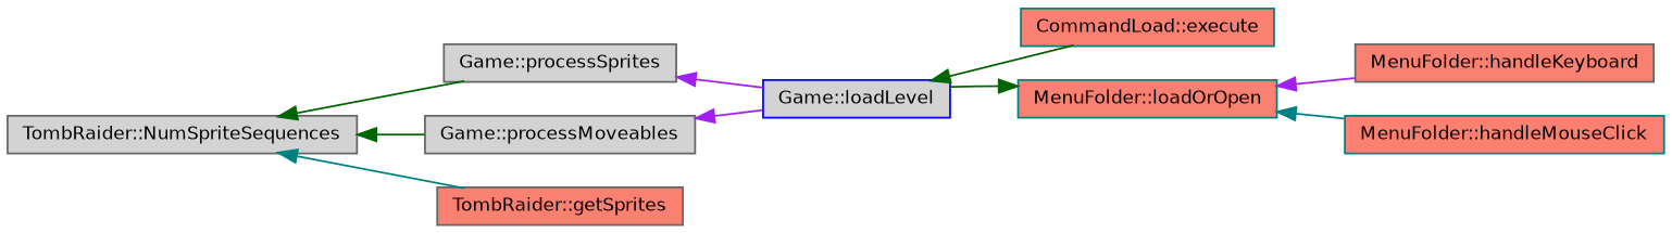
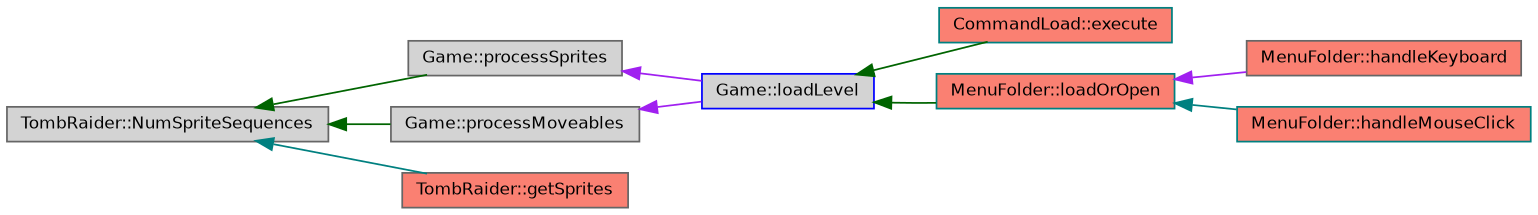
  digraph {
    rankdir=LR
    node [color=gray40 fillcolor=salmon fontname=Helvetica fontsize=10 shape=record style=filled]
    edge [color=darkgreen dir=back fontname=Helvetica fontsize=10 labelfontname=Helvetica labelfontsize=10 style=solid]
    n1 [fillcolor=lightgrey fontcolor=black height=0.2 label="TombRaider::NumSpriteSequences" width=0.4]
    n2 [fillcolor=lightgrey height=0.2 label="Game::processSprites" width=0.4]
    n3 [fillcolor=lightgrey height=0.2 label="Game::processMoveables" width=0.4]
    n4 [height=0.2 label="TombRaider::getSprites" width=0.4]
    n5 [color=blue fillcolor=lightgrey height=0.2 label="Game::loadLevel" width=0.4]
    n6 [color=teal height=0.2 label="CommandLoad::execute" width=0.4]
    n7 [color=teal height=0.2 label="MenuFolder::loadOrOpen" width=0.4]
    n8 [height=0.2 label="MenuFolder::handleKeyboard" width=0.4]
    n9 [color=teal height=0.2 label="MenuFolder::handleMouseClick" width=0.4]
    n1 -> n2
    n1 -> n3
    n1 -> n4 [color=teal]
    n2 -> n5 [color=purple]
    n3 -> n5 [color=purple]
    n5 -> n6
-   n7 -> n5
+   n5 -> n7
    n7 -> n8 [color=purple]
    n7 -> n9 [color=teal]
  }
